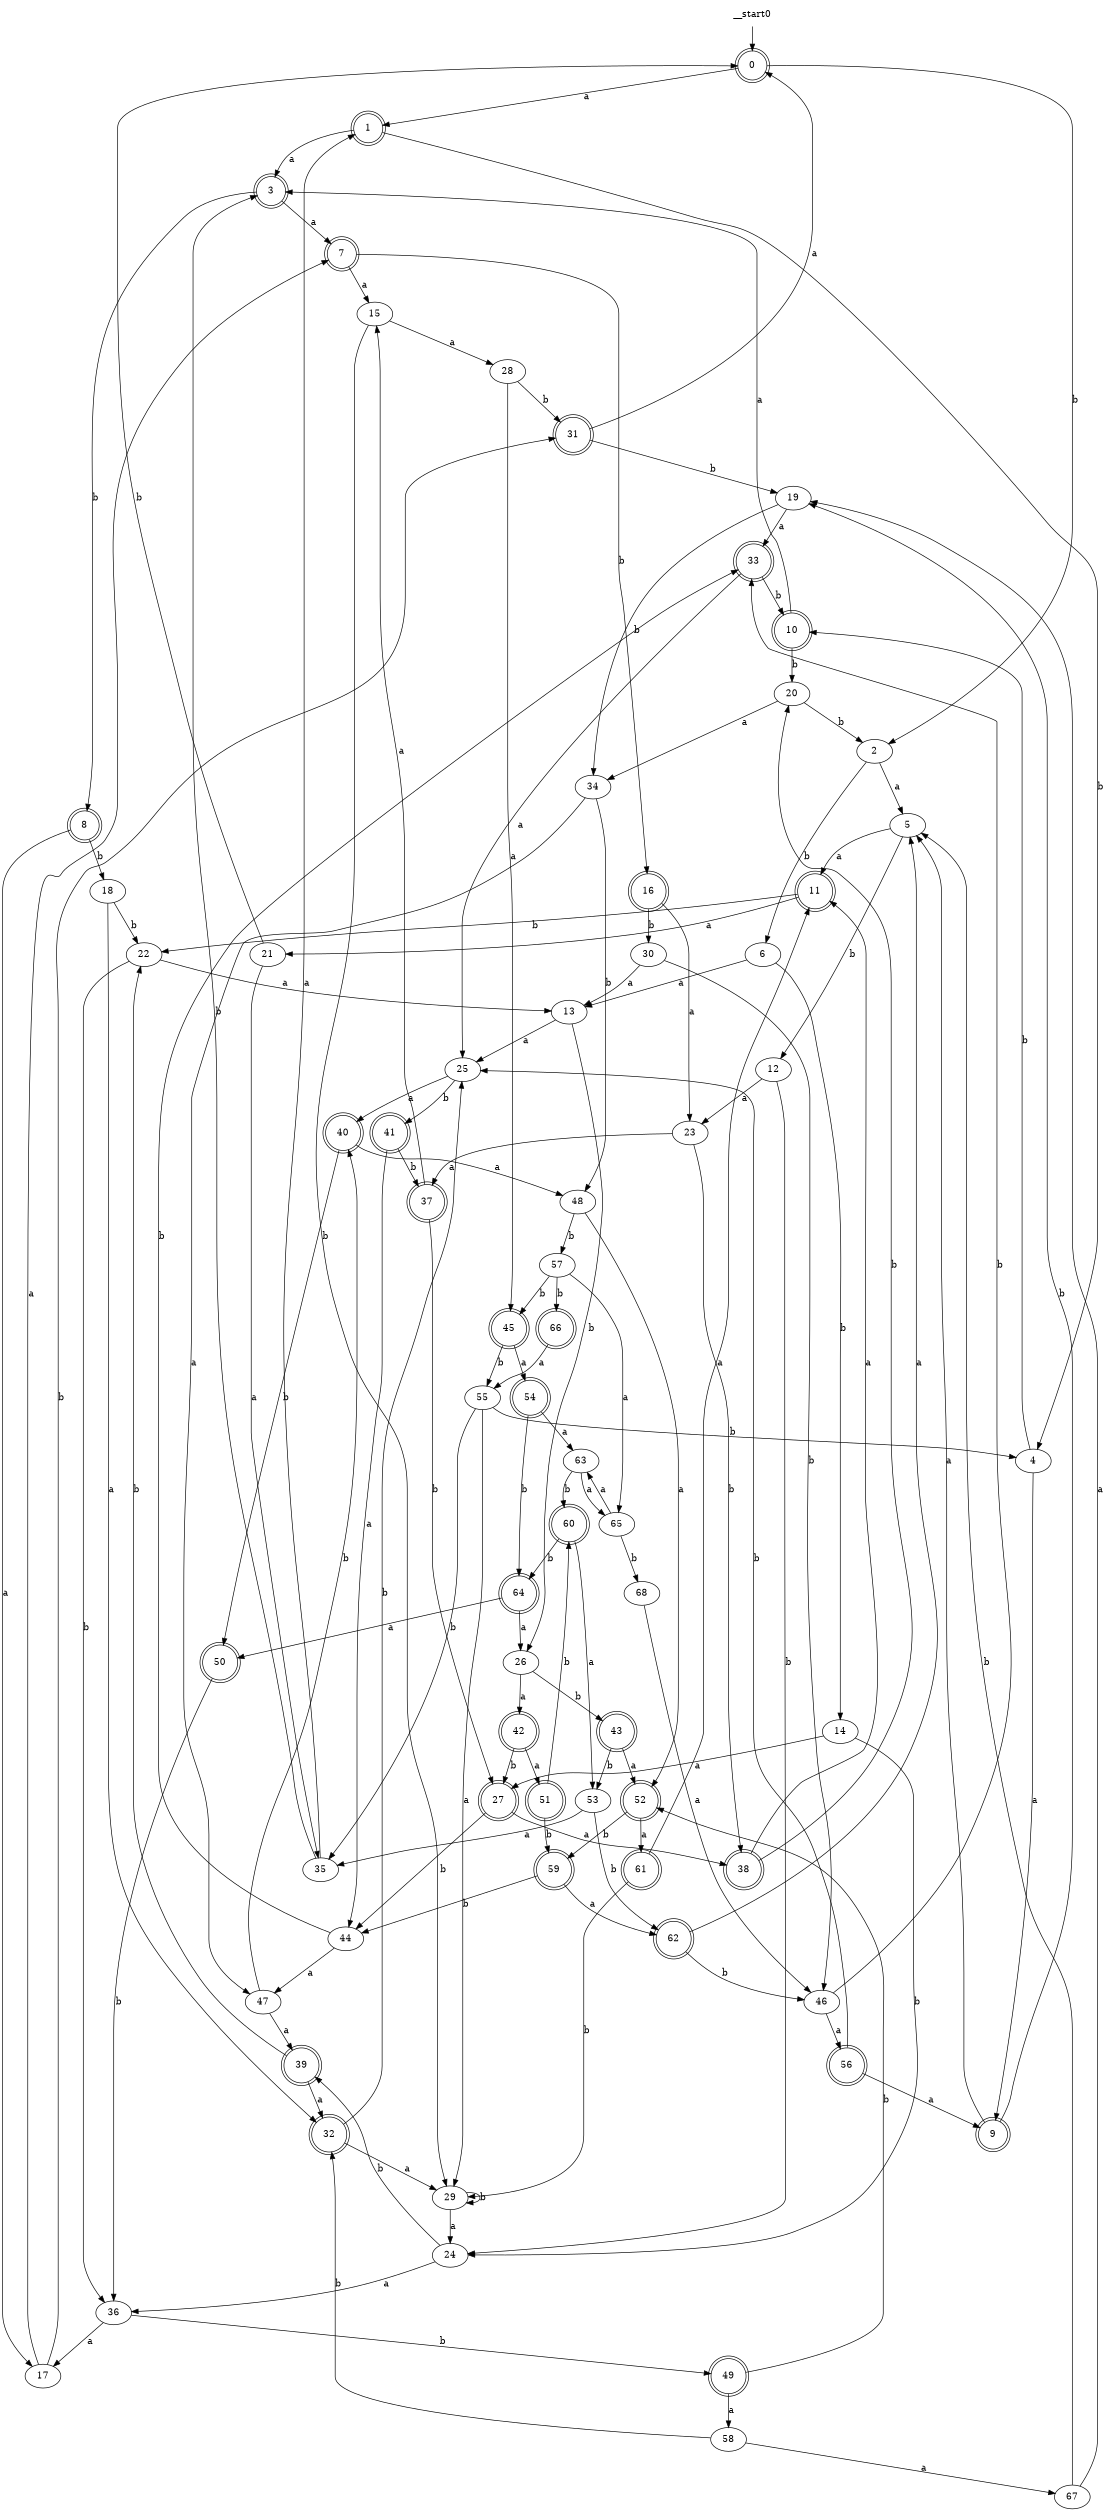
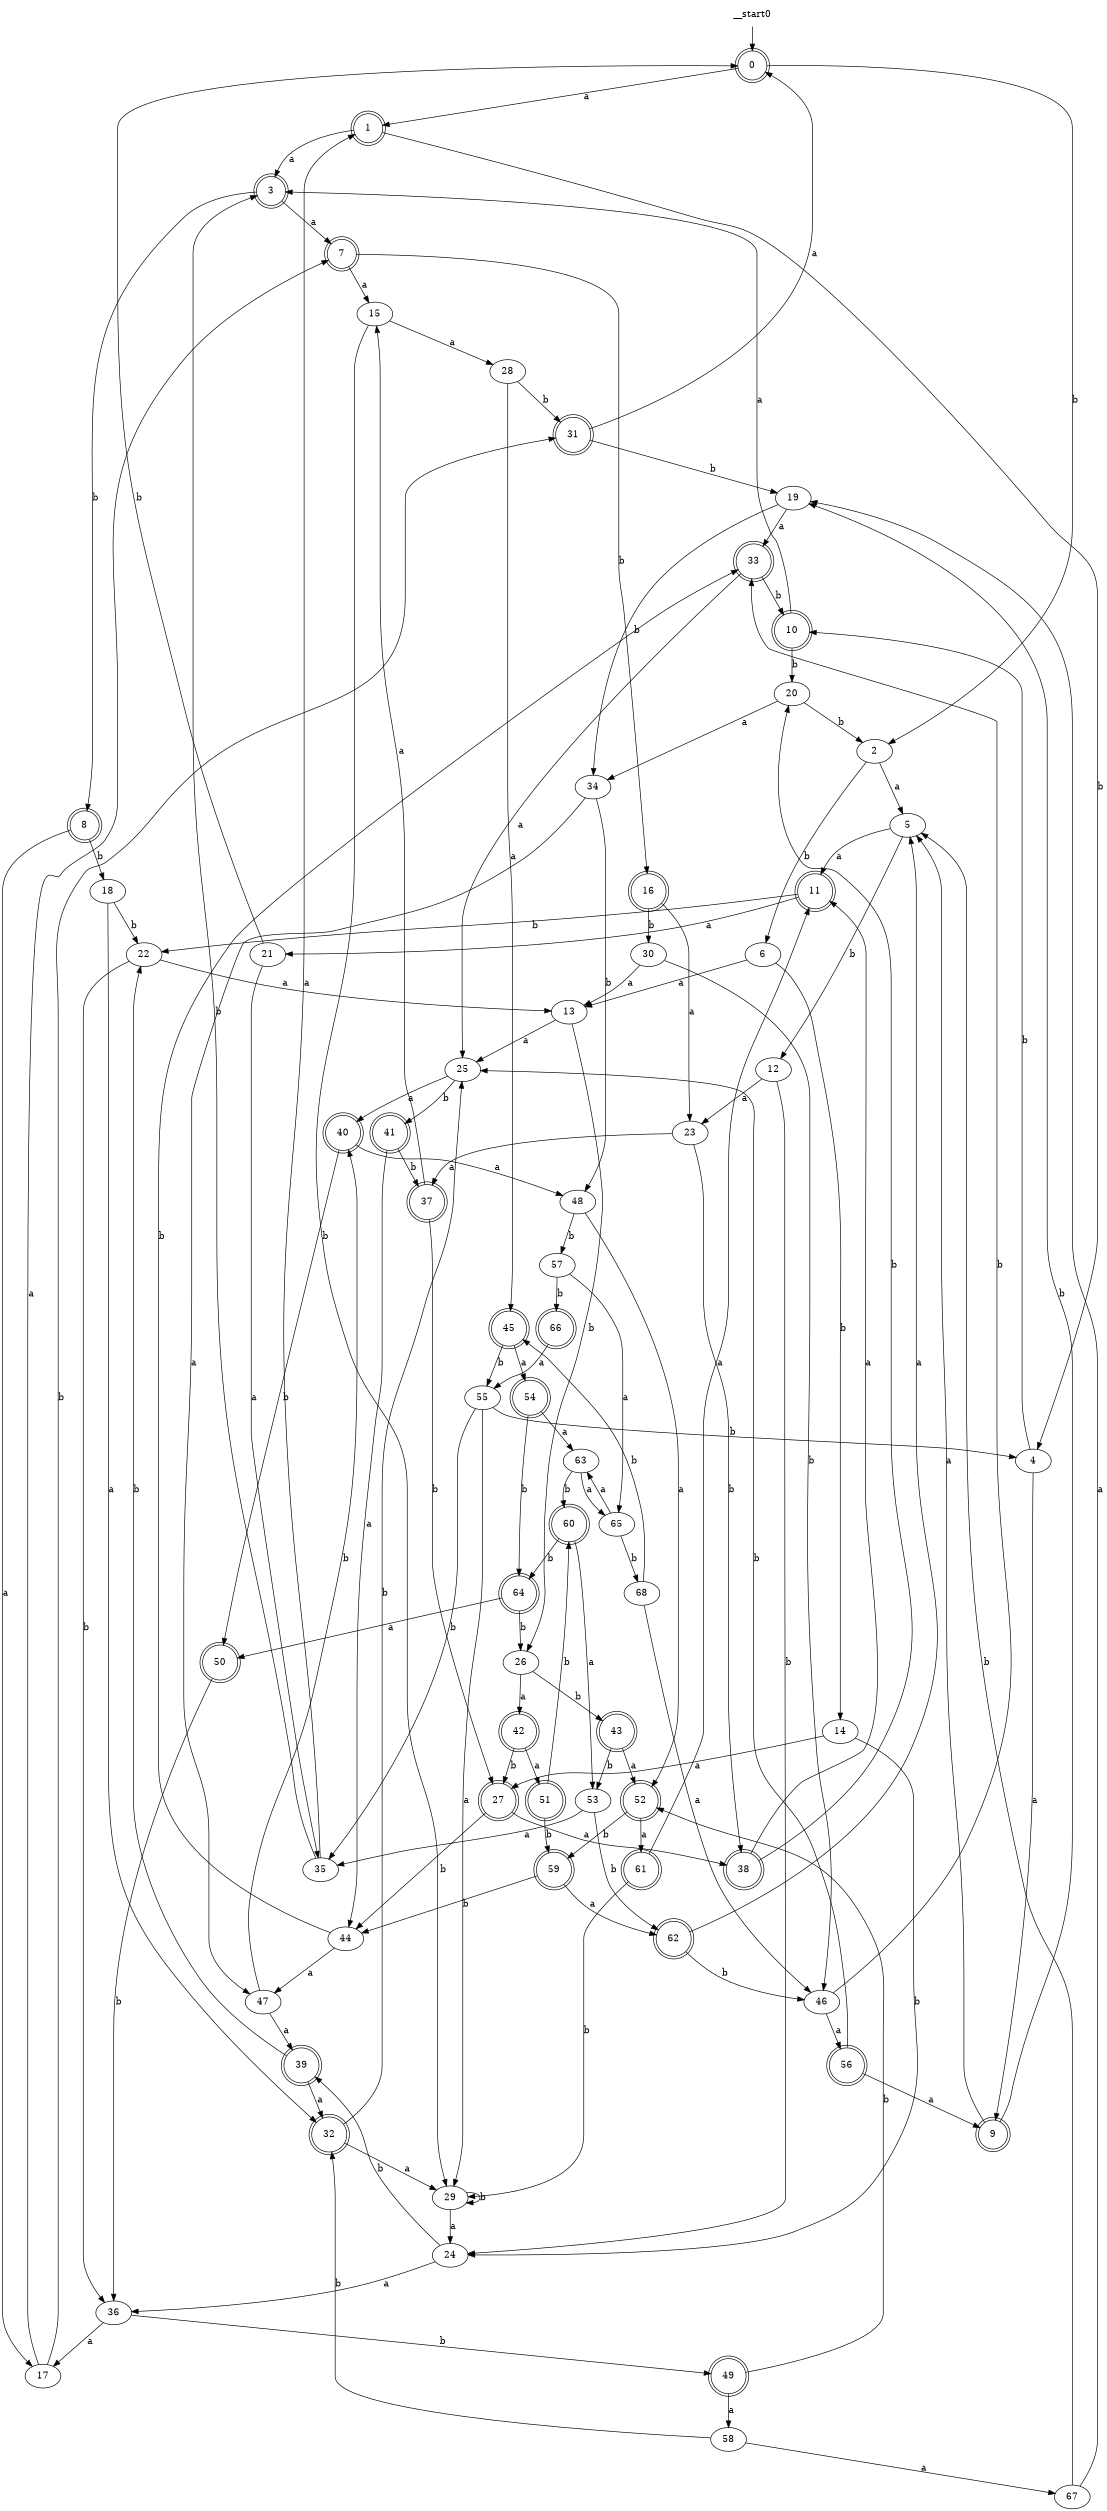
  digraph {
    __start0 [shape=none]
    0 [shape=doublecircle]
    1 [shape=doublecircle]
    2
    3 [shape=doublecircle]
    4
    5
    6
    7 [shape=doublecircle]
    8 [shape=doublecircle]
    9 [shape=doublecircle]
    10 [shape=doublecircle]
    11 [shape=doublecircle]
    12
    13
    14
    15
    16 [shape=doublecircle]
    17
    18
    19
    20
    21
    22
    23
    24
    25
    26
    27 [shape=doublecircle]
    28
    29
    30
    31 [shape=doublecircle]
    32 [shape=doublecircle]
    33 [shape=doublecircle]
    34
    35
    36
    37 [shape=doublecircle]
    38 [shape=doublecircle]
    39 [shape=doublecircle]
    40 [shape=doublecircle]
    41 [shape=doublecircle]
    42 [shape=doublecircle]
    43 [shape=doublecircle]
    44
    45 [shape=doublecircle]
    46
    47
    48
    49 [shape=doublecircle]
    50 [shape=doublecircle]
    51 [shape=doublecircle]
    52 [shape=doublecircle]
    53
    54 [shape=doublecircle]
    55
    56 [shape=doublecircle]
    57
    58
    59 [shape=doublecircle]
    60 [shape=doublecircle]
    61 [shape=doublecircle]
    62 [shape=doublecircle]
    63
    64 [shape=doublecircle]
    65
    66 [shape=doublecircle]
    67
    68
    __start0 -> 0
    0 -> 1 [label=a]
    0 -> 2 [label=b]
    1 -> 3 [label=a]
    1 -> 4 [label=b]
    2 -> 5 [label=a]
    2 -> 6 [label=b]
    3 -> 7 [label=a]
    3 -> 8 [label=b]
    4 -> 9 [label=a]
    4 -> 10 [label=b]
    5 -> 11 [label=a]
    5 -> 12 [label=b]
    6 -> 13 [label=a]
    6 -> 14 [label=b]
    7 -> 15 [label=a]
    7 -> 16 [label=b]
    8 -> 17 [label=a]
    8 -> 18 [label=b]
    9 -> 5 [label=a]
    9 -> 19 [label=b]
    10 -> 3 [label=a]
    10 -> 20 [label=b]
    11 -> 21 [label=a]
    11 -> 22 [label=b]
    12 -> 23 [label=a]
    12 -> 24 [label=b]
    13 -> 25 [label=a]
    13 -> 26 [label=b]
    14 -> 24 [label=b]
    14 -> 27 [label=a]
    15 -> 28 [label=a]
    15 -> 29 [label=b]
    16 -> 23 [label=a]
    16 -> 30 [label=b]
    17 -> 7 [label=a]
    17 -> 31 [label=b]
    18 -> 22 [label=b]
    18 -> 32 [label=a]
    19 -> 33 [label=a]
    19 -> 34 [label=b]
    20 -> 2 [label=b]
    20 -> 34 [label=a]
    21 -> 0 [label=b]
    21 -> 35 [label=a]
    22 -> 13 [label=a]
    22 -> 36 [label=b]
    23 -> 37 [label=a]
    23 -> 38 [label=b]
    24 -> 36 [label=a]
    24 -> 39 [label=b]
    25 -> 40 [label=a]
    25 -> 41 [label=b]
    26 -> 42 [label=a]
    26 -> 43 [label=b]
    27 -> 38 [label=a]
    27 -> 44 [label=b]
    28 -> 31 [label=b]
    28 -> 45 [label=a]
    29 -> 24 [label=a]
    29 -> 29 [label=b]
    30 -> 13 [label=a]
    30 -> 46 [label=b]
    31 -> 0 [label=a]
    31 -> 19 [label=b]
    32 -> 25 [label=b]
    32 -> 29 [label=a]
    33 -> 10 [label=b]
    33 -> 25 [label=a]
    34 -> 47 [label=a]
    34 -> 48 [label=b]
    35 -> 1 [label=a]
    35 -> 3 [label=b]
    36 -> 17 [label=a]
    36 -> 49 [label=b]
    37 -> 15 [label=a]
    37 -> 27 [label=b]
    38 -> 11 [label=a]
    38 -> 20 [label=b]
    39 -> 22 [label=b]
    39 -> 32 [label=a]
    40 -> 48 [label=a]
    40 -> 50 [label=b]
    41 -> 37 [label=b]
    41 -> 44 [label=a]
    42 -> 27 [label=b]
    42 -> 51 [label=a]
    43 -> 52 [label=a]
    43 -> 53 [label=b]
    44 -> 33 [label=b]
    44 -> 47 [label=a]
    45 -> 54 [label=a]
    45 -> 55 [label=b]
    46 -> 33 [label=b]
    46 -> 56 [label=a]
    47 -> 39 [label=a]
    47 -> 40 [label=b]
    48 -> 52 [label=a]
    48 -> 57 [label=b]
    49 -> 52 [label=b]
    49 -> 58 [label=a]
    50 -> 36 [label=b]
    51 -> 59 [label=b]
    51 -> 60 [label=b]
    52 -> 59 [label=b]
    52 -> 61 [label=a]
    53 -> 35 [label=a]
    53 -> 62 [label=b]
    54 -> 63 [label=a]
    54 -> 64 [label=b]
    55 -> 4 [label=b]
    55 -> 29 [label=a]
    55 -> 35 [label=b]
    56 -> 9 [label=a]
    56 -> 25 [label=b]
    57 -> 65 [label=a]
    57 -> 66 [label=b]
    58 -> 32 [label=b]
    58 -> 67 [label=a]
    59 -> 44 [label=b]
    59 -> 62 [label=a]
    60 -> 53 [label=a]
    60 -> 64 [label=b]
    61 -> 11 [label=a]
    61 -> 29 [label=b]
    62 -> 5 [label=a]
    62 -> 46 [label=b]
    63 -> 60 [label=b]
    63 -> 65 [label=a]
-   64 -> 26 [label=a]
+   64 -> 26 [label=b]
    64 -> 50 [label=a]
    65 -> 63 [label=a]
    65 -> 68 [label=b]
    66 -> 55 [label=a]
    67 -> 5 [label=b]
    67 -> 19 [label=a]
-   57 -> 45 [label=b]
+   68 -> 45 [label=b]
    68 -> 46 [label=a]
  }
